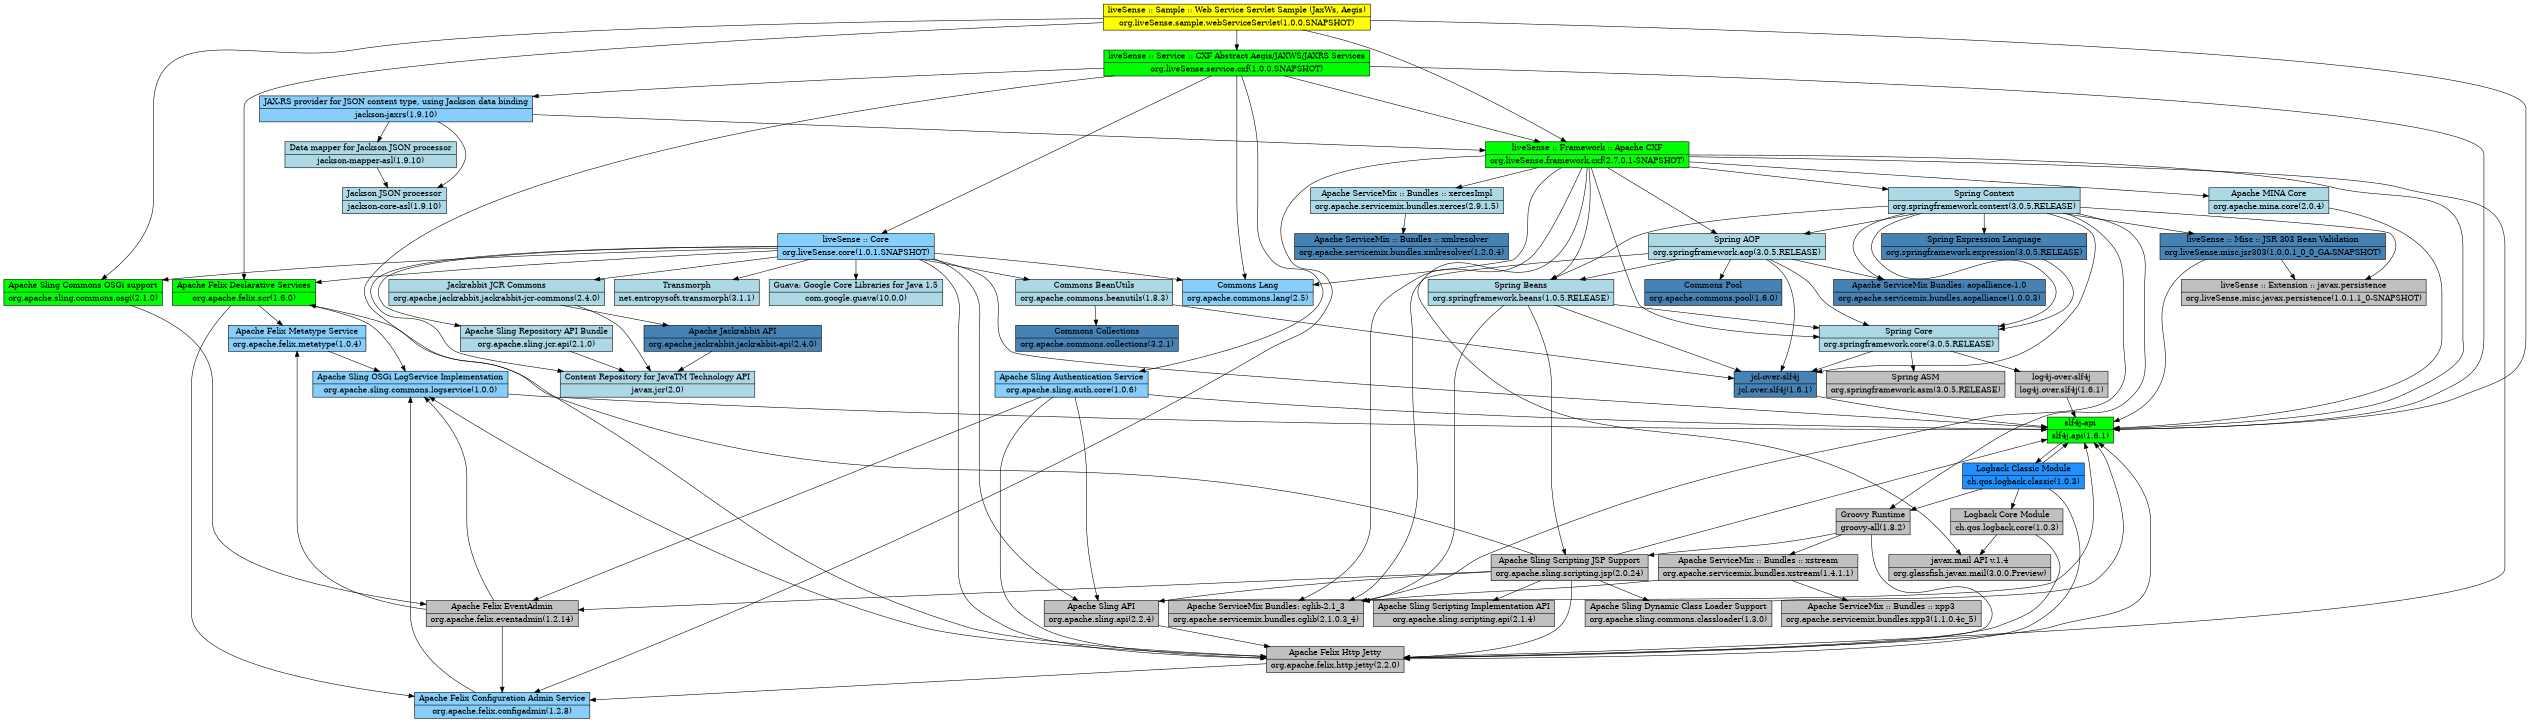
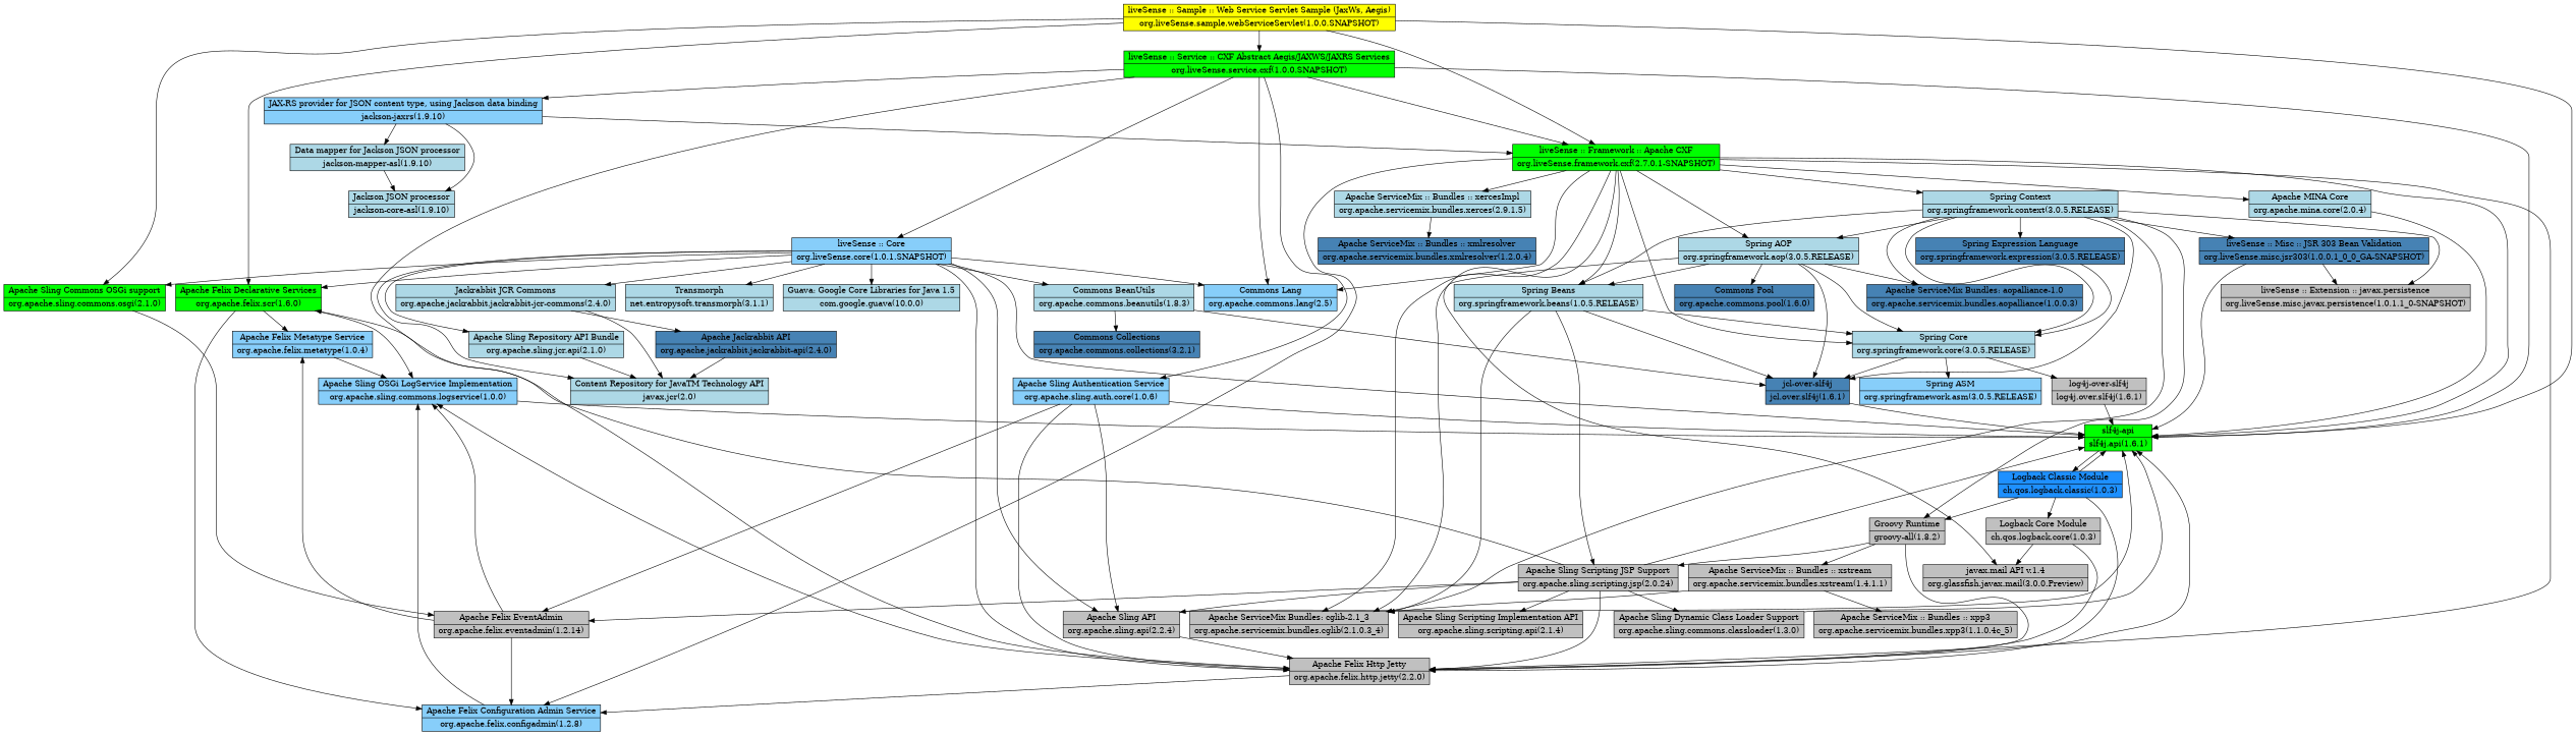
  digraph {
    node [fillcolor=silver shape=record style=filled]
    n1 [fillcolor=yellow label="{liveSense :: Sample :: Web Service Servlet Sample (JaxWs, Aegis) | org.liveSense.sample.webServiceServlet(1.0.0.SNAPSHOT)}"]
    n2 [fillcolor=green label="{Apache Felix Declarative Services | org.apache.felix.scr(1.6.0)}"]
    n3 [fillcolor=green label="{liveSense :: Service :: CXF Abstract Aegis/JAXWS/JAXRS Services | org.liveSense.service.cxf(1.0.0.SNAPSHOT)}"]
    n4 [fillcolor=green label="{Apache Sling Commons OSGi support | org.apache.sling.commons.osgi(2.1.0)}"]
    n5 [fillcolor=green label="{liveSense :: Framework :: Apache CXF | org.liveSense.framework.cxf(2.7.0.1-SNAPSHOT)}"]
    n6 [fillcolor=green label="{slf4j-api | slf4j.api(1.6.1)}"]
    n7 [fillcolor=lightskyblue label="{Apache Felix Metatype Service | org.apache.felix.metatype(1.0.4)}"]
    n8 [fillcolor=lightskyblue label="{Apache Sling OSGi LogService Implementation | org.apache.sling.commons.logservice(1.0.0)}"]
    n9 [fillcolor=lightskyblue label="{Apache Felix Configuration Admin Service | org.apache.felix.configadmin(1.2.8)}"]
    n10 [label="{Apache Felix Http Jetty | org.apache.felix.http.jetty(2.2.0)}"]
    n11 [fillcolor=lightskyblue label="{Apache Sling Authentication Service | org.apache.sling.auth.core(1.0.6)}"]
    n12 [fillcolor=lightskyblue label="{Commons Lang | org.apache.commons.lang(2.5)}"]
    n13 [fillcolor=lightskyblue label="{liveSense :: Core | org.liveSense.core(1.0.1.SNAPSHOT)}"]
    n14 [fillcolor=lightskyblue label="{JAX-RS provider for JSON content type, using Jackson data binding | jackson-jaxrs(1.9.10)}"]
    n15 [label="{Apache Felix EventAdmin | org.apache.felix.eventadmin(1.2.14)}"]
    n16 [label="{javax.mail API v.1.4 | org.glassfish.javax.mail(3.0.0.Preview)}"]
    n17 [label="{Apache ServiceMix Bundles: cglib-2.1_3 | org.apache.servicemix.bundles.cglib(2.1.0.3_4)}"]
    n18 [fillcolor=lightblue label="{Spring AOP | org.springframework.aop(3.0.5.RELEASE)}"]
    n19 [fillcolor=lightblue label="{Apache MINA Core | org.apache.mina.core(2.0.4)}"]
    n20 [fillcolor=lightblue label="{Spring Context | org.springframework.context(3.0.5.RELEASE)}"]
    n21 [fillcolor=lightblue label="{Spring Core | org.springframework.core(3.0.5.RELEASE)}"]
    n22 [fillcolor=lightblue label="{Spring Beans | org.springframework.beans(1.0.5.RELEASE)}"]
    n23 [fillcolor=lightblue label="{Apache ServiceMix :: Bundles :: xercesImpl | org.apache.servicemix.bundles.xerces(2.9.1.5)}"]
    n24 [fillcolor=dodgerblue label="{Logback Classic Module | ch.qos.logback.classic(1.0.3)}"]
    n25 [label="{Apache Sling API | org.apache.sling.api(2.2.4)}"]
    n26 [fillcolor=lightblue label="{Jackrabbit JCR Commons | org.apache.jackrabbit.jackrabbit-jcr-commons(2.4.0)}"]
    n27 [fillcolor=lightblue label="{Commons BeanUtils | org.apache.commons.beanutils(1.8.3)}"]
    n28 [fillcolor=lightblue label="{Content Repository for JavaTM Technology API | javax.jcr(2.0)}"]
    n29 [fillcolor=lightblue label="{Apache Sling Repository API Bundle | org.apache.sling.jcr.api(2.1.0)}"]
    n30 [fillcolor=lightblue label="{Transmorph | net.entropysoft.transmorph(3.1.1)}"]
    n31 [fillcolor=lightblue label="{Guava: Google Core Libraries for Java 1.5 | com.google.guava(10.0.0)}"]
    n32 [fillcolor=lightblue label="{Data mapper for Jackson JSON processor | jackson-mapper-asl(1.9.10)}"]
    n33 [fillcolor=lightblue label="{Jackson JSON processor | jackson-core-asl(1.9.10)}"]
    n34 [fillcolor=steelblue label="{jcl-over-slf4j | jcl.over.slf4j(1.6.1)}"]
    n35 [fillcolor=steelblue label="{Commons Pool | org.apache.commons.pool(1.6.0)}"]
    n36 [fillcolor=steelblue label="{Apache ServiceMix Bundles: aopalliance-1.0 | org.apache.servicemix.bundles.aopalliance(1.0.0.3)}"]
    n37 [label="{Groovy Runtime | groovy-all(1.8.2)}"]
    n38 [fillcolor=steelblue label="{Spring Expression Language | org.springframework.expression(3.0.5.RELEASE)}"]
    n39 [label="{liveSense :: Extension :: javax.persistence | org.liveSense.misc.javax.persistence(1.0.1.1_0-SNAPSHOT)}"]
    n40 [fillcolor=steelblue label="{liveSense :: Misc :: JSR 303 Bean Validation | org.liveSense.misc.jsr303(1.0.0.1_0_0_GA-SNAPSHOT)}"]
-   n41 [label="{Spring ASM | org.springframework.asm(3.0.5.RELEASE)}"]
+   n41 [fillcolor=lightskyblue label="{Spring ASM | org.springframework.asm(3.0.5.RELEASE)}"]
    n42 [label="{log4j-over-slf4j | log4j.over.slf4j(1.6.1)}"]
    n43 [label="{Apache Sling Scripting JSP Support | org.apache.sling.scripting.jsp(2.0.24)}"]
    n44 [fillcolor=steelblue label="{Apache ServiceMix :: Bundles :: xmlresolver | org.apache.servicemix.bundles.xmlresolver(1.2.0.4)}"]
    n45 [label="{Logback Core Module | ch.qos.logback.core(1.0.3)}"]
    n46 [label="{Apache ServiceMix :: Bundles :: xstream | org.apache.servicemix.bundles.xstream(1.4.1.1)}"]
    n47 [label="{Apache ServiceMix :: Bundles :: xpp3 | org.apache.servicemix.bundles.xpp3(1.1.0.4c_5)}"]
    n48 [label="{Apache Sling Dynamic Class Loader Support | org.apache.sling.commons.classloader(1.3.0)}"]
    n49 [label="{Apache Sling Scripting Implementation API | org.apache.sling.scripting.api(2.1.4)}"]
    n50 [fillcolor=steelblue label="{Apache Jackrabbit API | org.apache.jackrabbit.jackrabbit-api(2.4.0)}"]
    n51 [fillcolor=steelblue label="{Commons Collections | org.apache.commons.collections(3.2.1)}"]
    n1 -> n2
    n1 -> n3
    n1 -> n4
    n1 -> n5
    n1 -> n6
    n2 -> n7
    n2 -> n8
    n2 -> n9
    n3 -> n5
    n3 -> n6
    n3 -> n10
    n3 -> n11
    n3 -> n12
    n3 -> n13
    n3 -> n14
    n4 -> n15
    n5 -> n6
    n5 -> n9
    n5 -> n10
    n5 -> n12
    n5 -> n16
    n5 -> n17
    n5 -> n18
    n5 -> n19
    n5 -> n20
    n5 -> n21
    n5 -> n22
    n5 -> n23
    n6 -> n24
    n7 -> n8
    n8 -> n6
    n9 -> n8
    n10 -> n6
    n10 -> n8
    n10 -> n9
    n11 -> n6
    n11 -> n10
    n11 -> n15
    n11 -> n25
    n13 -> n2
    n13 -> n4
    n13 -> n6
    n13 -> n10
    n13 -> n12
    n13 -> n25
    n13 -> n26
    n13 -> n27
    n13 -> n28
    n13 -> n29
    n13 -> n30
    n13 -> n31
    n14 -> n5
    n14 -> n32
    n14 -> n33
    n15 -> n7
    n15 -> n8
    n15 -> n9
    n18 -> n17
    n18 -> n21
    n18 -> n22
    n18 -> n34
    n18 -> n35
    n18 -> n36
    n19 -> n6
    n20 -> n17
    n20 -> n18
    n20 -> n21
    n20 -> n22
    n20 -> n34
    n20 -> n36
    n20 -> n37
    n20 -> n38
    n20 -> n39
    n20 -> n40
    n21 -> n34
    n21 -> n41
    n21 -> n42
    n22 -> n17
    n22 -> n21
    n22 -> n34
    n22 -> n43
    n23 -> n44
    n24 -> n6
    n24 -> n10
    n24 -> n37
    n24 -> n45
    n25 -> n6
    n25 -> n10
    n26 -> n28
    n26 -> n50
    n27 -> n34
    n27 -> n51
    n29 -> n28
    n32 -> n33
    n34 -> n6
    n37 -> n10
    n37 -> n43
    n37 -> n46
    n38 -> n21
    n40 -> n6
    n40 -> n39
    n42 -> n6
    n43 -> n2
    n43 -> n6
    n43 -> n10
    n43 -> n15
    n43 -> n25
    n43 -> n48
    n43 -> n49
    n45 -> n10
    n45 -> n16
    n46 -> n17
    n46 -> n47
    n48 -> n6
    n50 -> n28
  }
